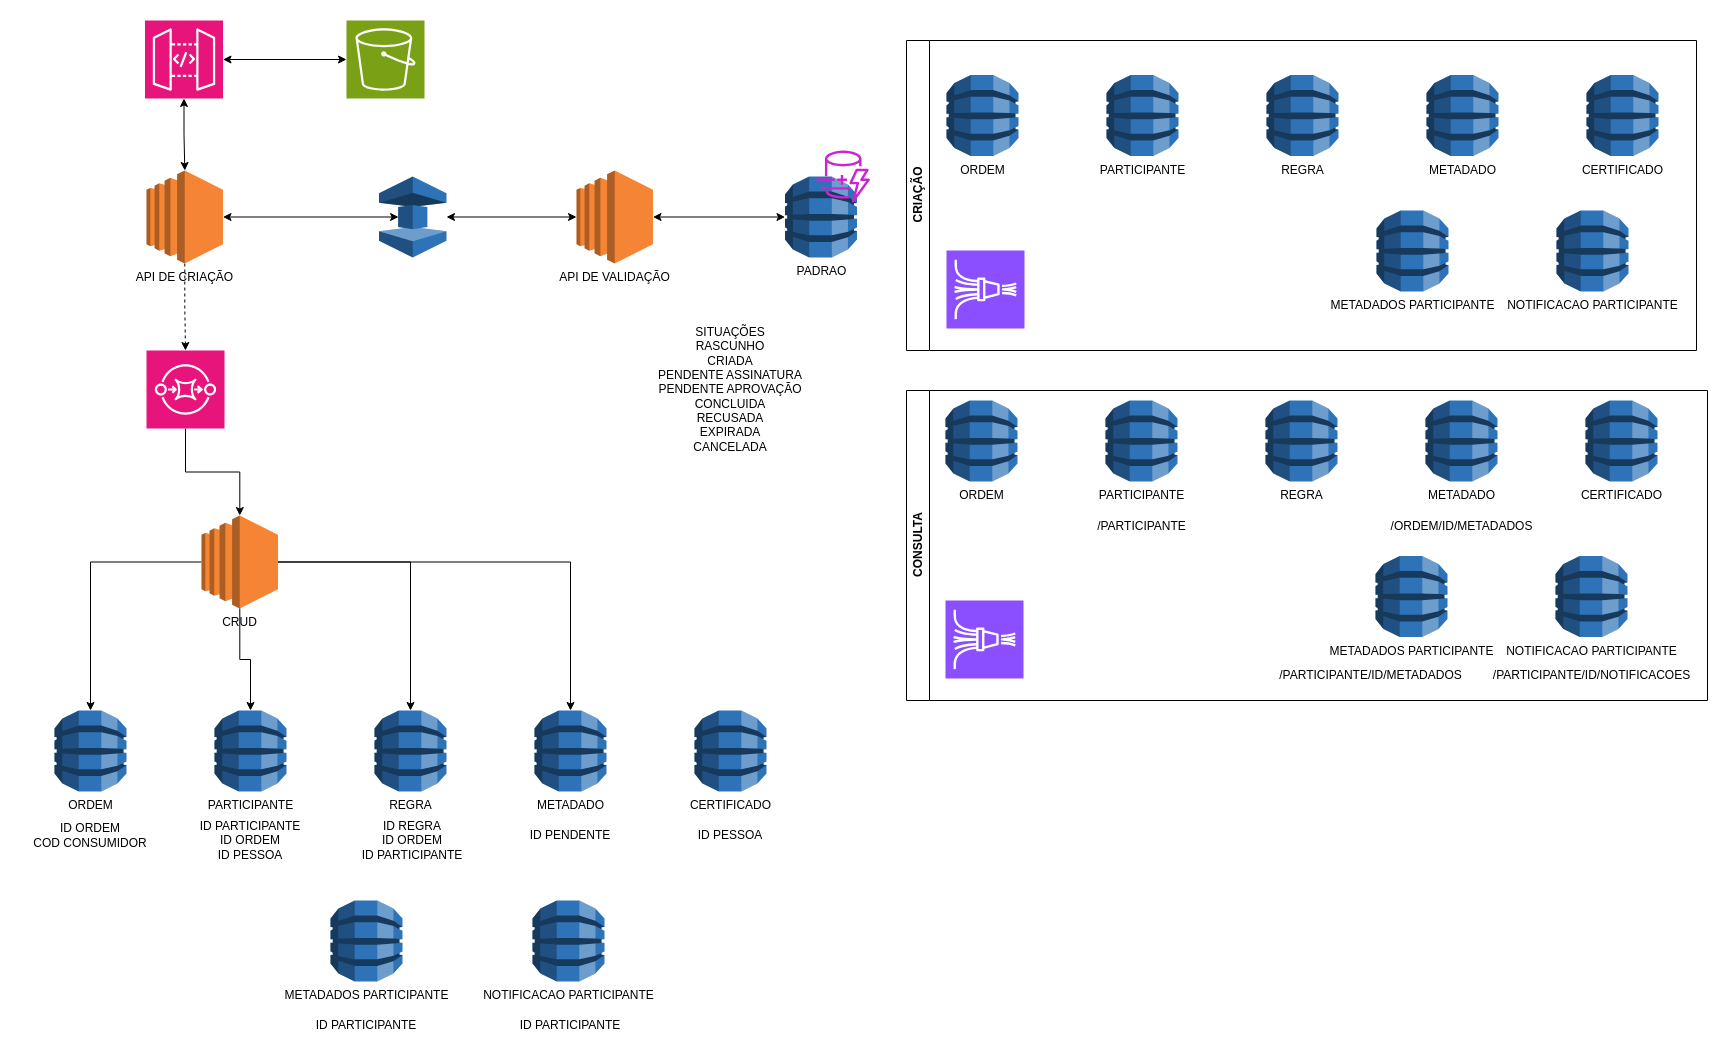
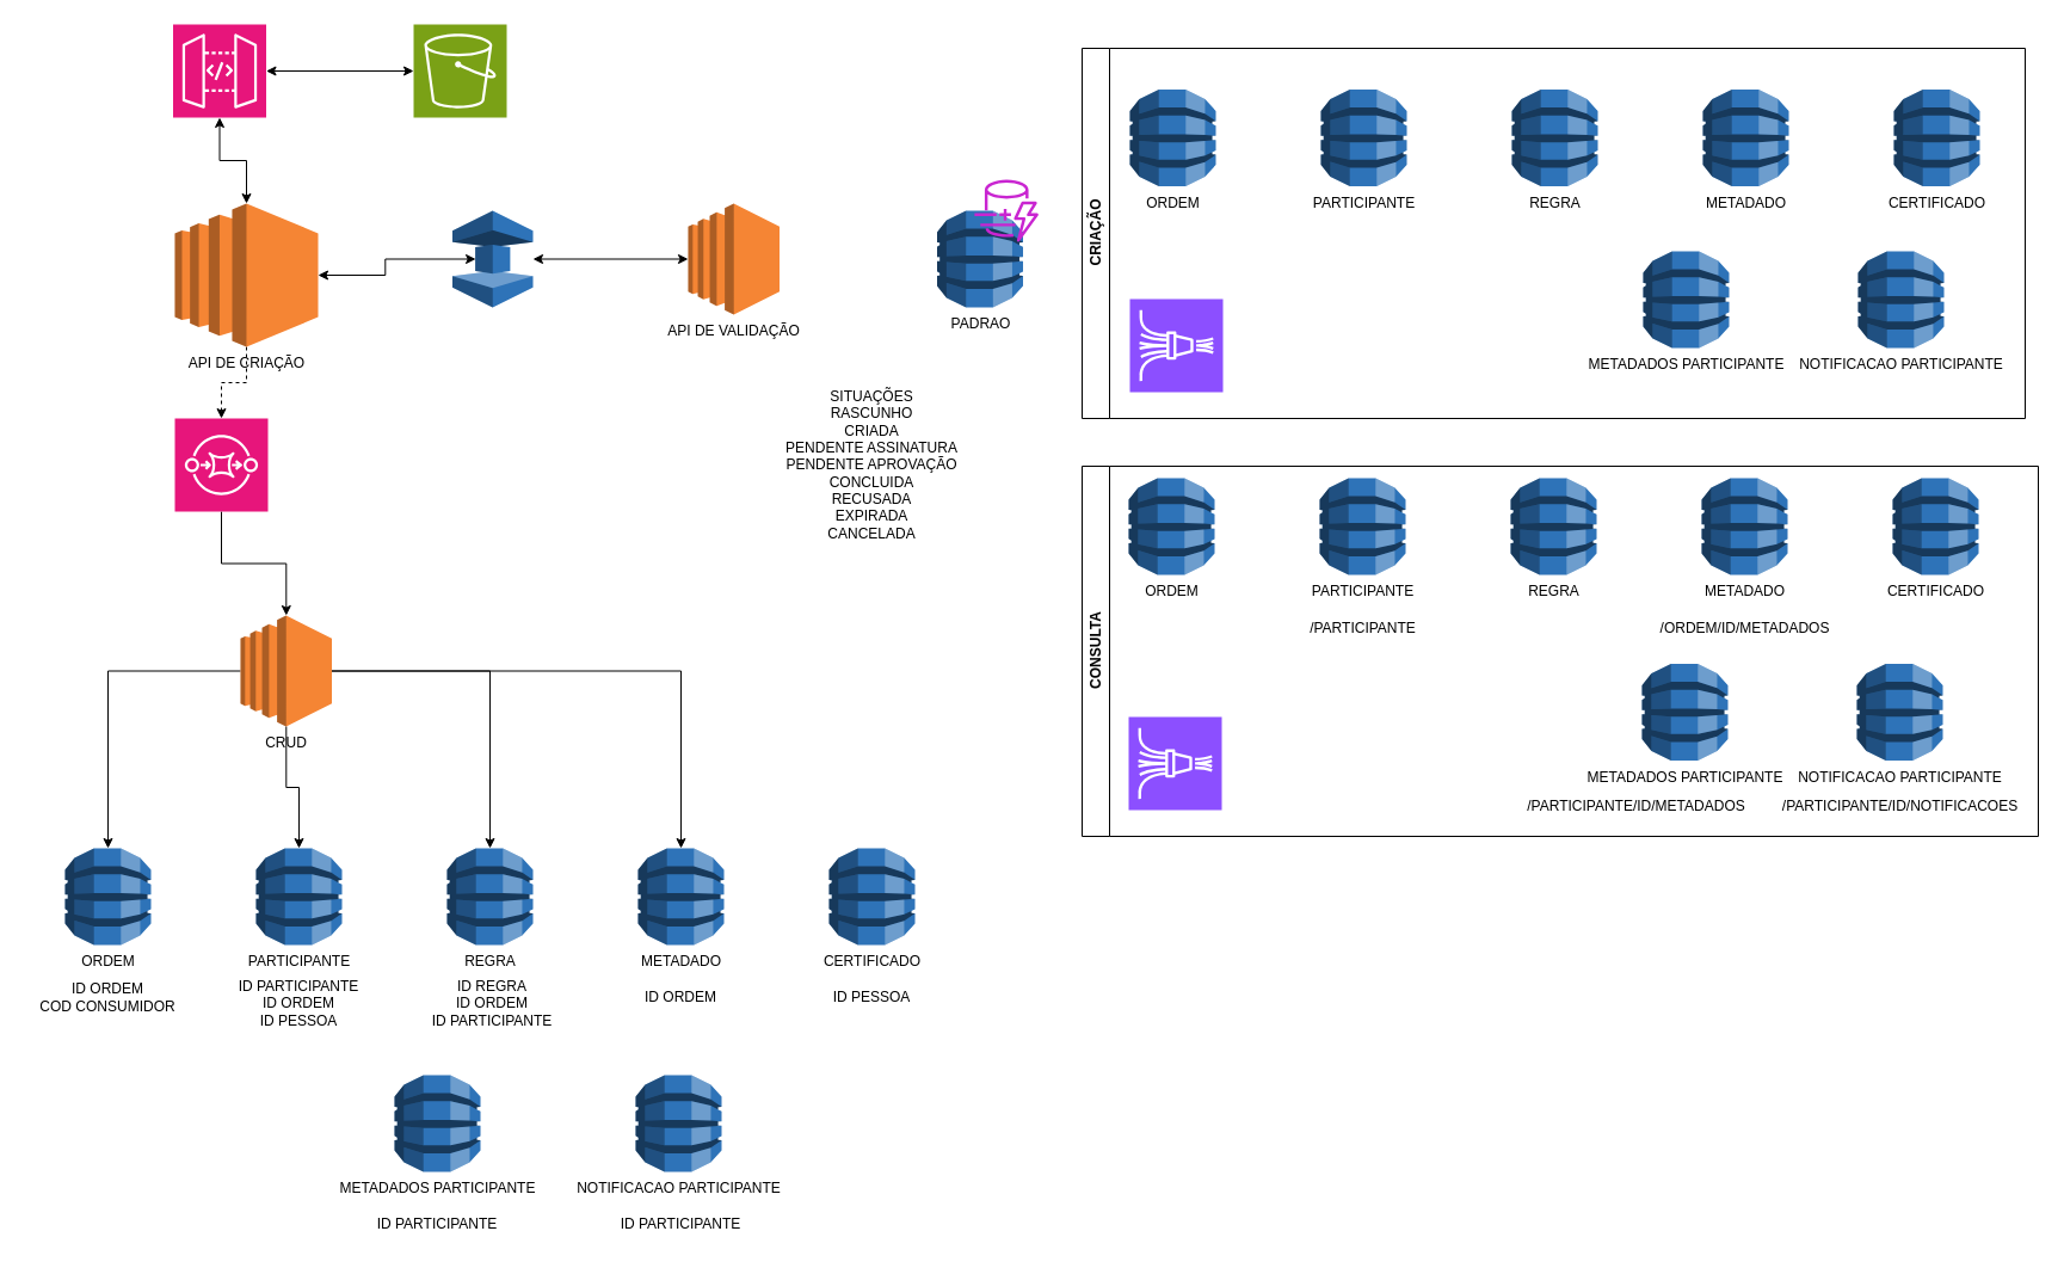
  <mxCell id="0" />
  <mxCell id="1" parent="0" />
  <mxCell id="2" value="ORDEM" style="outlineConnect=0;dashed=0;verticalLabelPosition=bottom;verticalAlign=top;align=center;html=1;shape=mxgraph.aws3.dynamo_db;fillColor=#2E73B8;gradientColor=none;" vertex="1" parent="1"><mxGeometry x="54" y="710" width="72" height="81" as="geometry" /></mxCell>
  <mxCell id="3" value="PARTICIPANTE" style="outlineConnect=0;dashed=0;verticalLabelPosition=bottom;verticalAlign=top;align=center;html=1;shape=mxgraph.aws3.dynamo_db;fillColor=#2E73B8;gradientColor=none;" vertex="1" parent="1"><mxGeometry x="214" y="710" width="72" height="81" as="geometry" /></mxCell>
  <mxCell id="4" value="REGRA" style="outlineConnect=0;dashed=0;verticalLabelPosition=bottom;verticalAlign=top;align=center;html=1;shape=mxgraph.aws3.dynamo_db;fillColor=#2E73B8;gradientColor=none;" vertex="1" parent="1"><mxGeometry x="374" y="710" width="72" height="81" as="geometry" /></mxCell>
  <mxCell id="5" value="METADADO" style="outlineConnect=0;dashed=0;verticalLabelPosition=bottom;verticalAlign=top;align=center;html=1;shape=mxgraph.aws3.dynamo_db;fillColor=#2E73B8;gradientColor=none;" vertex="1" parent="1"><mxGeometry x="534" y="710" width="72" height="81" as="geometry" /></mxCell>
  <mxCell id="6" value="CERTIFICADO" style="outlineConnect=0;dashed=0;verticalLabelPosition=bottom;verticalAlign=top;align=center;html=1;shape=mxgraph.aws3.dynamo_db;fillColor=#2E73B8;gradientColor=none;" vertex="1" parent="1"><mxGeometry x="694" y="710" width="72" height="81" as="geometry" /></mxCell>
  <mxCell id="7" style="edgeStyle=orthogonalEdgeStyle;rounded=0;orthogonalLoop=1;jettySize=auto;html=1;endArrow=classic;endFill=1;startArrow=classic;startFill=1;" edge="1" parent="1" source="9" target="12"><mxGeometry relative="1" as="geometry" /></mxCell>
  <mxCell id="8" style="edgeStyle=orthogonalEdgeStyle;rounded=0;orthogonalLoop=1;jettySize=auto;html=1;startArrow=classic;startFill=1;" edge="1" parent="1" source="9" target="11"><mxGeometry relative="1" as="geometry" /></mxCell>
  <mxCell id="9" value="" style="sketch=0;points=[[0,0,0],[0.25,0,0],[0.5,0,0],[0.75,0,0],[1,0,0],[0,1,0],[0.25,1,0],[0.5,1,0],[0.75,1,0],[1,1,0],[0,0.25,0],[0,0.5,0],[0,0.75,0],[1,0.25,0],[1,0.5,0],[1,0.75,0]];outlineConnect=0;fontColor=#232F3E;fillColor=#E7157B;strokeColor=#ffffff;dashed=0;verticalLabelPosition=bottom;verticalAlign=top;align=center;html=1;fontSize=12;fontStyle=0;aspect=fixed;shape=mxgraph.aws4.resourceIcon;resIcon=mxgraph.aws4.api_gateway;" vertex="1" parent="1"><mxGeometry x="144.5" y="20" width="78" height="78" as="geometry" /></mxCell>
  <mxCell id="10" style="edgeStyle=orthogonalEdgeStyle;rounded=0;orthogonalLoop=1;jettySize=auto;html=1;dashed=1;" edge="1" parent="1" source="11" target="14"><mxGeometry relative="1" as="geometry" /></mxCell>
- <mxCell id="11" value="API DE CRIAÇÃO" style="outlineConnect=0;dashed=0;verticalLabelPosition=bottom;verticalAlign=top;align=center;html=1;shape=mxgraph.aws3.ec2;fillColor=#F58534;gradientColor=none;" vertex="1" parent="1"><mxGeometry x="146" y="170" width="76.5" height="93" as="geometry" /></mxCell>
+ <mxCell id="11" value="API DE CRIAÇÃO" style="outlineConnect=0;dashed=0;verticalLabelPosition=bottom;verticalAlign=top;align=center;html=1;shape=mxgraph.aws3.ec2;fillColor=#F58534;gradientColor=none;" vertex="1" parent="1"><mxGeometry x="146" y="170" width="120" height="120" as="geometry" /></mxCell>
  <mxCell id="12" value="" style="sketch=0;points=[[0,0,0],[0.25,0,0],[0.5,0,0],[0.75,0,0],[1,0,0],[0,1,0],[0.25,1,0],[0.5,1,0],[0.75,1,0],[1,1,0],[0,0.25,0],[0,0.5,0],[0,0.75,0],[1,0.25,0],[1,0.5,0],[1,0.75,0]];outlineConnect=0;fontColor=#232F3E;fillColor=#7AA116;strokeColor=#ffffff;dashed=0;verticalLabelPosition=bottom;verticalAlign=top;align=center;html=1;fontSize=12;fontStyle=0;aspect=fixed;shape=mxgraph.aws4.resourceIcon;resIcon=mxgraph.aws4.s3;" vertex="1" parent="1"><mxGeometry x="346" y="20" width="78" height="78" as="geometry" /></mxCell>
  <mxCell id="13" style="edgeStyle=orthogonalEdgeStyle;rounded=0;orthogonalLoop=1;jettySize=auto;html=1;" edge="1" parent="1" source="14" target="18"><mxGeometry relative="1" as="geometry" /></mxCell>
  <mxCell id="14" value="" style="sketch=0;points=[[0,0,0],[0.25,0,0],[0.5,0,0],[0.75,0,0],[1,0,0],[0,1,0],[0.25,1,0],[0.5,1,0],[0.75,1,0],[1,1,0],[0,0.25,0],[0,0.5,0],[0,0.75,0],[1,0.25,0],[1,0.5,0],[1,0.75,0]];outlineConnect=0;fontColor=#232F3E;fillColor=#E7157B;strokeColor=#ffffff;dashed=0;verticalLabelPosition=bottom;verticalAlign=top;align=center;html=1;fontSize=12;fontStyle=0;aspect=fixed;shape=mxgraph.aws4.resourceIcon;resIcon=mxgraph.aws4.sqs;" vertex="1" parent="1"><mxGeometry x="146" y="350" width="78" height="78" as="geometry" /></mxCell>
  <mxCell id="15" style="edgeStyle=orthogonalEdgeStyle;rounded=0;orthogonalLoop=1;jettySize=auto;html=1;" edge="1" parent="1" source="18" target="2"><mxGeometry relative="1" as="geometry" /></mxCell>
  <mxCell id="16" style="edgeStyle=orthogonalEdgeStyle;rounded=0;orthogonalLoop=1;jettySize=auto;html=1;" edge="1" parent="1" source="18" target="4"><mxGeometry relative="1" as="geometry" /></mxCell>
  <mxCell id="17" style="edgeStyle=orthogonalEdgeStyle;rounded=0;orthogonalLoop=1;jettySize=auto;html=1;" edge="1" parent="1" source="18" target="5"><mxGeometry relative="1" as="geometry" /></mxCell>
  <mxCell id="18" value="CRUD" style="outlineConnect=0;dashed=0;verticalLabelPosition=bottom;verticalAlign=top;align=center;html=1;shape=mxgraph.aws3.ec2;fillColor=#F58534;gradientColor=none;" vertex="1" parent="1"><mxGeometry x="201" y="515" width="76.5" height="93" as="geometry" /></mxCell>
  <mxCell id="19" style="edgeStyle=orthogonalEdgeStyle;rounded=0;orthogonalLoop=1;jettySize=auto;html=1;entryX=0.5;entryY=0;entryDx=0;entryDy=0;entryPerimeter=0;" edge="1" parent="1" source="18" target="3"><mxGeometry relative="1" as="geometry" /></mxCell>
- <mxCell id="20" style="edgeStyle=orthogonalEdgeStyle;rounded=0;orthogonalLoop=1;jettySize=auto;html=1;startArrow=classic;startFill=1;" edge="1" parent="1" source="21" target="22"><mxGeometry relative="1" as="geometry" /></mxCell>
  <mxCell id="21" value="API DE VALIDAÇÃO" style="outlineConnect=0;dashed=0;verticalLabelPosition=bottom;verticalAlign=top;align=center;html=1;shape=mxgraph.aws3.ec2;fillColor=#F58534;gradientColor=none;" vertex="1" parent="1"><mxGeometry x="576" y="170" width="76.5" height="93" as="geometry" /></mxCell>
  <mxCell id="22" value="PADRAO" style="outlineConnect=0;dashed=0;verticalLabelPosition=bottom;verticalAlign=top;align=center;html=1;shape=mxgraph.aws3.dynamo_db;fillColor=#2E73B8;gradientColor=none;" vertex="1" parent="1"><mxGeometry x="784.5" y="176" width="72" height="81" as="geometry" /></mxCell>
  <mxCell id="23" value="" style="sketch=0;outlineConnect=0;fontColor=#232F3E;gradientColor=none;fillColor=#C925D1;strokeColor=none;dashed=0;verticalLabelPosition=bottom;verticalAlign=top;align=center;html=1;fontSize=12;fontStyle=0;aspect=fixed;pointerEvents=1;shape=mxgraph.aws4.dynamodb_dax;" vertex="1" parent="1"><mxGeometry x="814.5" y="150" width="56.33" height="52" as="geometry" /></mxCell>
  <mxCell id="24" style="edgeStyle=orthogonalEdgeStyle;rounded=0;orthogonalLoop=1;jettySize=auto;html=1;startArrow=classic;startFill=1;" edge="1" parent="1" source="25" target="21"><mxGeometry relative="1" as="geometry" /></mxCell>
  <mxCell id="25" value="" style="outlineConnect=0;dashed=0;verticalLabelPosition=bottom;verticalAlign=top;align=center;html=1;shape=mxgraph.aws3.elasticache;fillColor=#2E73B8;gradientColor=none;" vertex="1" parent="1"><mxGeometry x="378.5" y="176" width="67.5" height="81" as="geometry" /></mxCell>
  <mxCell id="26" style="edgeStyle=orthogonalEdgeStyle;rounded=0;orthogonalLoop=1;jettySize=auto;html=1;entryX=0.29;entryY=0.5;entryDx=0;entryDy=0;entryPerimeter=0;startArrow=classic;startFill=1;" edge="1" parent="1" source="11" target="25"><mxGeometry relative="1" as="geometry" /></mxCell>
  <mxCell id="27" value="METADADOS PARTICIPANTE" style="outlineConnect=0;dashed=0;verticalLabelPosition=bottom;verticalAlign=top;align=center;html=1;shape=mxgraph.aws3.dynamo_db;fillColor=#2E73B8;gradientColor=none;" vertex="1" parent="1"><mxGeometry x="330" y="900" width="72" height="81" as="geometry" /></mxCell>
  <mxCell id="28" value="NOTIFICACAO PARTICIPANTE" style="outlineConnect=0;dashed=0;verticalLabelPosition=bottom;verticalAlign=top;align=center;html=1;shape=mxgraph.aws3.dynamo_db;fillColor=#2E73B8;gradientColor=none;" vertex="1" parent="1"><mxGeometry x="532" y="900" width="72" height="81" as="geometry" /></mxCell>
  <mxCell id="29" value="CRIAÇÃO" style="swimlane;horizontal=0;whiteSpace=wrap;html=1;" vertex="1" parent="1"><mxGeometry x="906" y="40" width="790" height="310" as="geometry" /></mxCell>
  <mxCell id="30" value="ORDEM" style="outlineConnect=0;dashed=0;verticalLabelPosition=bottom;verticalAlign=top;align=center;html=1;shape=mxgraph.aws3.dynamo_db;fillColor=#2E73B8;gradientColor=none;" vertex="1" parent="29"><mxGeometry x="40" y="34.5" width="72" height="81" as="geometry" /></mxCell>
  <mxCell id="31" value="PARTICIPANTE" style="outlineConnect=0;dashed=0;verticalLabelPosition=bottom;verticalAlign=top;align=center;html=1;shape=mxgraph.aws3.dynamo_db;fillColor=#2E73B8;gradientColor=none;" vertex="1" parent="29"><mxGeometry x="200" y="34.5" width="72" height="81" as="geometry" /></mxCell>
  <mxCell id="32" value="REGRA" style="outlineConnect=0;dashed=0;verticalLabelPosition=bottom;verticalAlign=top;align=center;html=1;shape=mxgraph.aws3.dynamo_db;fillColor=#2E73B8;gradientColor=none;" vertex="1" parent="29"><mxGeometry x="360" y="34.5" width="72" height="81" as="geometry" /></mxCell>
  <mxCell id="33" value="METADADO" style="outlineConnect=0;dashed=0;verticalLabelPosition=bottom;verticalAlign=top;align=center;html=1;shape=mxgraph.aws3.dynamo_db;fillColor=#2E73B8;gradientColor=none;" vertex="1" parent="29"><mxGeometry x="520" y="34.5" width="72" height="81" as="geometry" /></mxCell>
  <mxCell id="34" value="CERTIFICADO" style="outlineConnect=0;dashed=0;verticalLabelPosition=bottom;verticalAlign=top;align=center;html=1;shape=mxgraph.aws3.dynamo_db;fillColor=#2E73B8;gradientColor=none;" vertex="1" parent="29"><mxGeometry x="680" y="34.5" width="72" height="81" as="geometry" /></mxCell>
  <mxCell id="35" value="METADADOS PARTICIPANTE" style="outlineConnect=0;dashed=0;verticalLabelPosition=bottom;verticalAlign=top;align=center;html=1;shape=mxgraph.aws3.dynamo_db;fillColor=#2E73B8;gradientColor=none;" vertex="1" parent="29"><mxGeometry x="470" y="170" width="72" height="81" as="geometry" /></mxCell>
  <mxCell id="36" value="NOTIFICACAO PARTICIPANTE" style="outlineConnect=0;dashed=0;verticalLabelPosition=bottom;verticalAlign=top;align=center;html=1;shape=mxgraph.aws3.dynamo_db;fillColor=#2E73B8;gradientColor=none;" vertex="1" parent="29"><mxGeometry x="650" y="170" width="72" height="81" as="geometry" /></mxCell>
  <mxCell id="37" value="" style="sketch=0;points=[[0,0,0],[0.25,0,0],[0.5,0,0],[0.75,0,0],[1,0,0],[0,1,0],[0.25,1,0],[0.5,1,0],[0.75,1,0],[1,1,0],[0,0.25,0],[0,0.5,0],[0,0.75,0],[1,0.25,0],[1,0.5,0],[1,0.75,0]];outlineConnect=0;fontColor=#232F3E;fillColor=#8C4FFF;strokeColor=#ffffff;dashed=0;verticalLabelPosition=bottom;verticalAlign=top;align=center;html=1;fontSize=12;fontStyle=0;aspect=fixed;shape=mxgraph.aws4.resourceIcon;resIcon=mxgraph.aws4.kinesis_data_firehose;" vertex="1" parent="29"><mxGeometry x="40" y="210" width="78" height="78" as="geometry" /></mxCell>
  <mxCell id="38" value="ID ORDEM&lt;br&gt;COD CONSUMIDOR" style="text;html=1;align=center;verticalAlign=middle;whiteSpace=wrap;rounded=0;" vertex="1" parent="1"><mxGeometry x="20" y="820" width="140" height="30" as="geometry" /></mxCell>
  <mxCell id="39" value="ID PARTICIPANTE&lt;div&gt;ID ORDEM&lt;/div&gt;&lt;div&gt;ID PESSOA&lt;/div&gt;" style="text;html=1;align=center;verticalAlign=middle;whiteSpace=wrap;rounded=0;" vertex="1" parent="1"><mxGeometry x="180" y="820" width="140" height="40" as="geometry" /></mxCell>
  <mxCell id="40" value="ID REGRA&lt;div&gt;ID ORDEM&lt;/div&gt;&lt;div&gt;ID PARTICIPANTE&lt;/div&gt;" style="text;html=1;align=center;verticalAlign=middle;whiteSpace=wrap;rounded=0;" vertex="1" parent="1"><mxGeometry x="342.25" y="820" width="140" height="40" as="geometry" /></mxCell>
- <mxCell id="41" value="ID PENDENTE" style="text;html=1;align=center;verticalAlign=middle;whiteSpace=wrap;rounded=0;" vertex="1" parent="1"><mxGeometry x="500" y="820" width="140" height="30" as="geometry" /></mxCell>
+ <mxCell id="41" value="ID ORDEM" style="text;html=1;align=center;verticalAlign=middle;whiteSpace=wrap;rounded=0;" vertex="1" parent="1"><mxGeometry x="500" y="820" width="140" height="30" as="geometry" /></mxCell>
  <mxCell id="42" value="ID PESSOA" style="text;html=1;align=center;verticalAlign=middle;whiteSpace=wrap;rounded=0;" vertex="1" parent="1"><mxGeometry x="660" y="820" width="140" height="30" as="geometry" /></mxCell>
  <mxCell id="43" value="ID PARTICIPANTE" style="text;html=1;align=center;verticalAlign=middle;whiteSpace=wrap;rounded=0;" vertex="1" parent="1"><mxGeometry x="296" y="1010" width="140" height="30" as="geometry" /></mxCell>
  <mxCell id="44" value="ID PARTICIPANTE" style="text;html=1;align=center;verticalAlign=middle;whiteSpace=wrap;rounded=0;" vertex="1" parent="1"><mxGeometry x="500" y="1010" width="140" height="30" as="geometry" /></mxCell>
  <mxCell id="45" value="CONSULTA" style="swimlane;horizontal=0;whiteSpace=wrap;html=1;" vertex="1" parent="1"><mxGeometry x="906" y="390" width="801" height="310" as="geometry" /></mxCell>
  <mxCell id="46" value="ORDEM" style="outlineConnect=0;dashed=0;verticalLabelPosition=bottom;verticalAlign=top;align=center;html=1;shape=mxgraph.aws3.dynamo_db;fillColor=#2E73B8;gradientColor=none;" vertex="1" parent="45"><mxGeometry x="39" y="10" width="72" height="81" as="geometry" /></mxCell>
  <mxCell id="47" value="PARTICIPANTE" style="outlineConnect=0;dashed=0;verticalLabelPosition=bottom;verticalAlign=top;align=center;html=1;shape=mxgraph.aws3.dynamo_db;fillColor=#2E73B8;gradientColor=none;" vertex="1" parent="45"><mxGeometry x="199" y="10" width="72" height="81" as="geometry" /></mxCell>
  <mxCell id="48" value="REGRA" style="outlineConnect=0;dashed=0;verticalLabelPosition=bottom;verticalAlign=top;align=center;html=1;shape=mxgraph.aws3.dynamo_db;fillColor=#2E73B8;gradientColor=none;" vertex="1" parent="45"><mxGeometry x="359" y="10" width="72" height="81" as="geometry" /></mxCell>
  <mxCell id="49" value="METADADO" style="outlineConnect=0;dashed=0;verticalLabelPosition=bottom;verticalAlign=top;align=center;html=1;shape=mxgraph.aws3.dynamo_db;fillColor=#2E73B8;gradientColor=none;" vertex="1" parent="45"><mxGeometry x="519" y="10" width="72" height="81" as="geometry" /></mxCell>
  <mxCell id="50" value="CERTIFICADO" style="outlineConnect=0;dashed=0;verticalLabelPosition=bottom;verticalAlign=top;align=center;html=1;shape=mxgraph.aws3.dynamo_db;fillColor=#2E73B8;gradientColor=none;" vertex="1" parent="45"><mxGeometry x="679" y="10" width="72" height="81" as="geometry" /></mxCell>
  <mxCell id="51" value="METADADOS PARTICIPANTE" style="outlineConnect=0;dashed=0;verticalLabelPosition=bottom;verticalAlign=top;align=center;html=1;shape=mxgraph.aws3.dynamo_db;fillColor=#2E73B8;gradientColor=none;" vertex="1" parent="45"><mxGeometry x="469" y="165.5" width="72" height="81" as="geometry" /></mxCell>
  <mxCell id="52" value="NOTIFICACAO PARTICIPANTE" style="outlineConnect=0;dashed=0;verticalLabelPosition=bottom;verticalAlign=top;align=center;html=1;shape=mxgraph.aws3.dynamo_db;fillColor=#2E73B8;gradientColor=none;" vertex="1" parent="45"><mxGeometry x="649" y="165.5" width="72" height="81" as="geometry" /></mxCell>
  <mxCell id="53" value="/PARTICIPANTE" style="text;html=1;align=center;verticalAlign=middle;resizable=0;points=[];autosize=1;strokeColor=none;fillColor=none;" vertex="1" parent="45"><mxGeometry x="180" y="120.5" width="110" height="30" as="geometry" /></mxCell>
  <mxCell id="54" value="/ORDEM/ID/METADADOS" style="text;html=1;align=center;verticalAlign=middle;resizable=0;points=[];autosize=1;strokeColor=none;fillColor=none;" vertex="1" parent="45"><mxGeometry x="470" y="120.5" width="170" height="30" as="geometry" /></mxCell>
  <mxCell id="55" value="/PARTICIPANTE/ID/METADADOS" style="text;html=1;align=center;verticalAlign=middle;resizable=0;points=[];autosize=1;strokeColor=none;fillColor=none;" vertex="1" parent="45"><mxGeometry x="359" y="270" width="210" height="30" as="geometry" /></mxCell>
  <mxCell id="56" value="/PARTICIPANTE/ID/NOTIFICACOES" style="text;html=1;align=center;verticalAlign=middle;resizable=0;points=[];autosize=1;strokeColor=none;fillColor=none;" vertex="1" parent="45"><mxGeometry x="575" y="270" width="220" height="30" as="geometry" /></mxCell>
  <mxCell id="57" value="" style="sketch=0;points=[[0,0,0],[0.25,0,0],[0.5,0,0],[0.75,0,0],[1,0,0],[0,1,0],[0.25,1,0],[0.5,1,0],[0.75,1,0],[1,1,0],[0,0.25,0],[0,0.5,0],[0,0.75,0],[1,0.25,0],[1,0.5,0],[1,0.75,0]];outlineConnect=0;fontColor=#232F3E;fillColor=#8C4FFF;strokeColor=#ffffff;dashed=0;verticalLabelPosition=bottom;verticalAlign=top;align=center;html=1;fontSize=12;fontStyle=0;aspect=fixed;shape=mxgraph.aws4.resourceIcon;resIcon=mxgraph.aws4.kinesis_data_firehose;" vertex="1" parent="45"><mxGeometry x="39" y="210" width="78" height="78" as="geometry" /></mxCell>
  <mxCell id="58" value="SITUAÇÕES&lt;div&gt;RASCUNHO&lt;/div&gt;&lt;div&gt;CRIADA&lt;/div&gt;&lt;div&gt;PENDENTE ASSINATURA&lt;/div&gt;&lt;div&gt;PENDENTE APROVAÇÃO&lt;/div&gt;&lt;div&gt;CONCLUIDA&lt;/div&gt;&lt;div&gt;RECUSADA&lt;/div&gt;&lt;div&gt;EXPIRADA&lt;/div&gt;&lt;div&gt;CANCELADA&lt;/div&gt;" style="text;html=1;align=center;verticalAlign=middle;whiteSpace=wrap;rounded=0;" vertex="1" parent="1"><mxGeometry x="644" y="319" width="172" height="140" as="geometry" /></mxCell>
